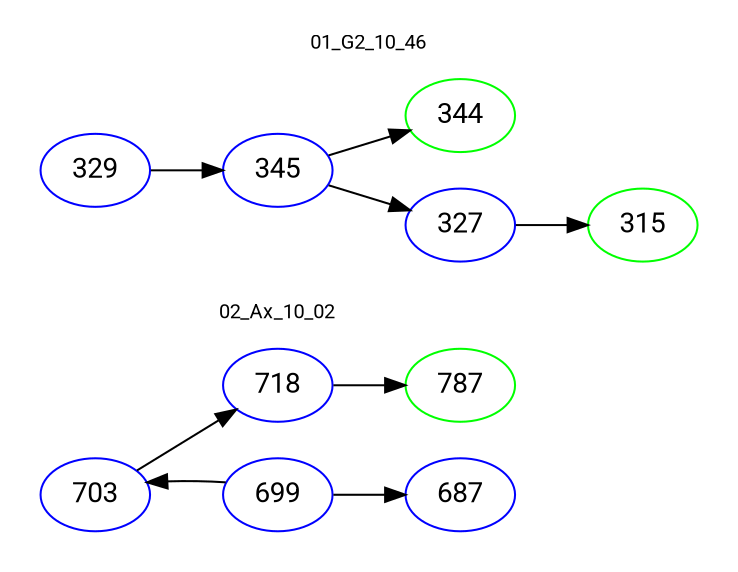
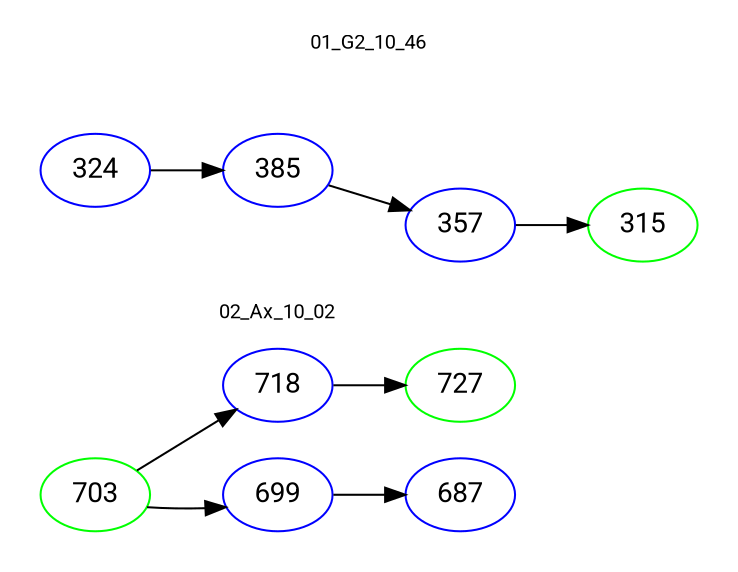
  digraph {
    fontname=Roboto
    rankdir=LR
    node [color=blue fontname=Roboto]
    edge [color=black fontname=Roboto]
-   n1 [label=703]
+   n1 [color=green label=703]
    n2 [label=699]
    n3 [label=718]
    n4 [label=687]
-   n5 [color=green label=787]
-   n6 [label=329]
-   n7 [label=327]
-   n8 [label=345]
+   n5 [color=green label=727]
+   n6 [label=324]
+   n7 [label=357]
+   n8 [label=385]
    n9 [color=green label=315]
-   n10 [color=green label=344]
    subgraph cluster_1 {
      color=white
      fontsize=10
      label="02_Ax_10_02"
      n1
      n2
      n3
      n4
      n5
    }
    subgraph cluster_2 {
      color=white
      fontsize=10
      label="01_G2_10_46"
      n6
      n7
      n8
      n9
-     n10
    }
-   n2 -> n1
+   n1 -> n2
    n1 -> n3
    n2 -> n4
    n3 -> n5
    n6 -> n8
    n7 -> n9
    n8 -> n7
-   n8 -> n10
  }
